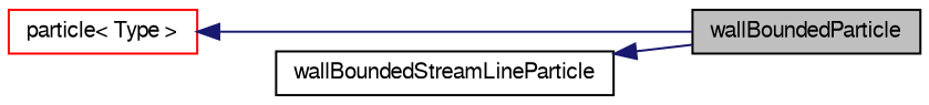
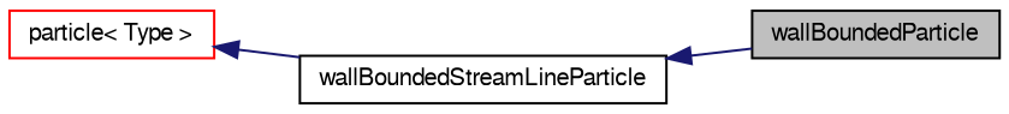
  digraph {
    rankdir=LR
    node [color=black fontname=FreeSans fontsize=10 shape=record]
    edge [color=midnightblue dir=back fontname=FreeSans fontsize=10 labelfontname=FreeSans labelfontsize=10 style=solid]
    n1 [fillcolor=grey75 fontcolor=black height=0.2 label=wallBoundedParticle style=filled width=0.4]
    n2 [height=0.2 label=wallBoundedStreamLineParticle width=0.4]
    n3 [color=red height=0.2 label="particle\< Type \>" width=0.4]
    n2 -> n1
-   n3 -> n1
+   n3 -> n2
  }
